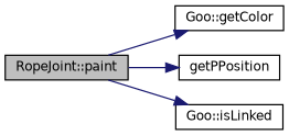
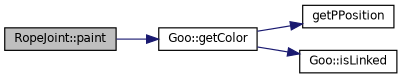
  digraph {
    rankdir=LR
    node [color=black fillcolor=white fontname=Helvetica fontsize=10 shape=record style=filled]
    edge [color=midnightblue fontname=Helvetica fontsize=10 labelfontname=Helvetica labelfontsize=10 style=solid]
    n1 [fillcolor=grey75 fontcolor=black height=0.2 label="RopeJoint::paint" width=0.4]
    n2 [height=0.2 label="Goo::getColor" width=0.4]
    n3 [height=0.2 label=getPPosition width=0.4]
    n4 [height=0.2 label="Goo::isLinked" width=0.4]
    n1 -> n2
-   n1 -> n3
-   n1 -> n4
+   n2 -> n3
+   n2 -> n4
  }
